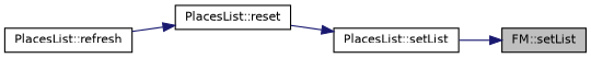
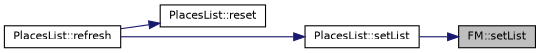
  digraph {
    rankdir=RL
    node [color=black fillcolor=white fontname=Helvetica fontsize=10 shape=record style=filled]
    edge [color=midnightblue dir=back fontname=Helvetica fontsize=10 labelfontname=Helvetica labelfontsize=10 style=solid]
    n1 [fillcolor=grey75 fontcolor=black height=0.2 label="FM::setList" width=0.4]
    n2 [height=0.2 label="PlacesList::setList" width=0.4]
    n3 [height=0.2 label="PlacesList::reset" width=0.4]
    n4 [height=0.2 label="PlacesList::refresh" width=0.4]
    n1 -> n2
-   n2 -> n3
+   n2 -> n4
    n3 -> n4
  }
